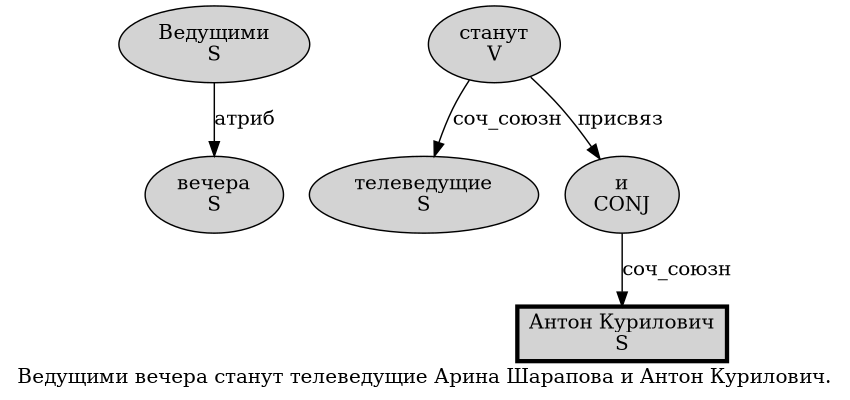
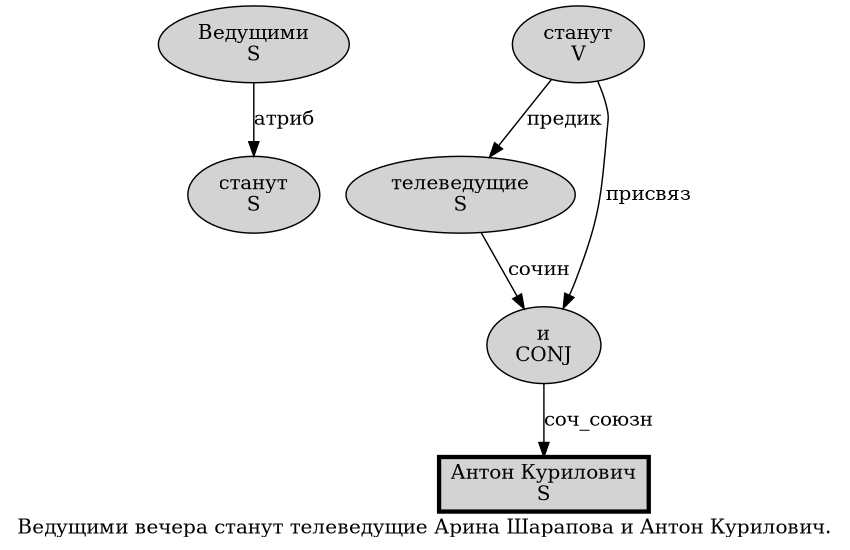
  digraph {
    label="Ведущими вечера станут телеведущие Арина Шарапова и Антон Курилович."
    node [fillcolor=lightgray penwidth=1 shape=ellipse style=filled]
    n1 [label="Ведущими\nS"]
-   n2 [label="вечера\nS"]
+   n2 [label="станут\nS"]
    n3 [label="станут\nV"]
    n4 [label="телеведущие\nS"]
    n5 [label="и\nCONJ"]
    n6 [color=black label="Антон Курилович\nS" penwidth=3 shape=box]
    n1 -> n2 [label="атриб"]
-   n3 -> n4 [label="соч_союзн"]
+   n3 -> n4 [label="предик"]
    n3 -> n5 [label="присвяз"]
+   n4 -> n5 [label="сочин"]
    n5 -> n6 [label="соч_союзн"]
  }
